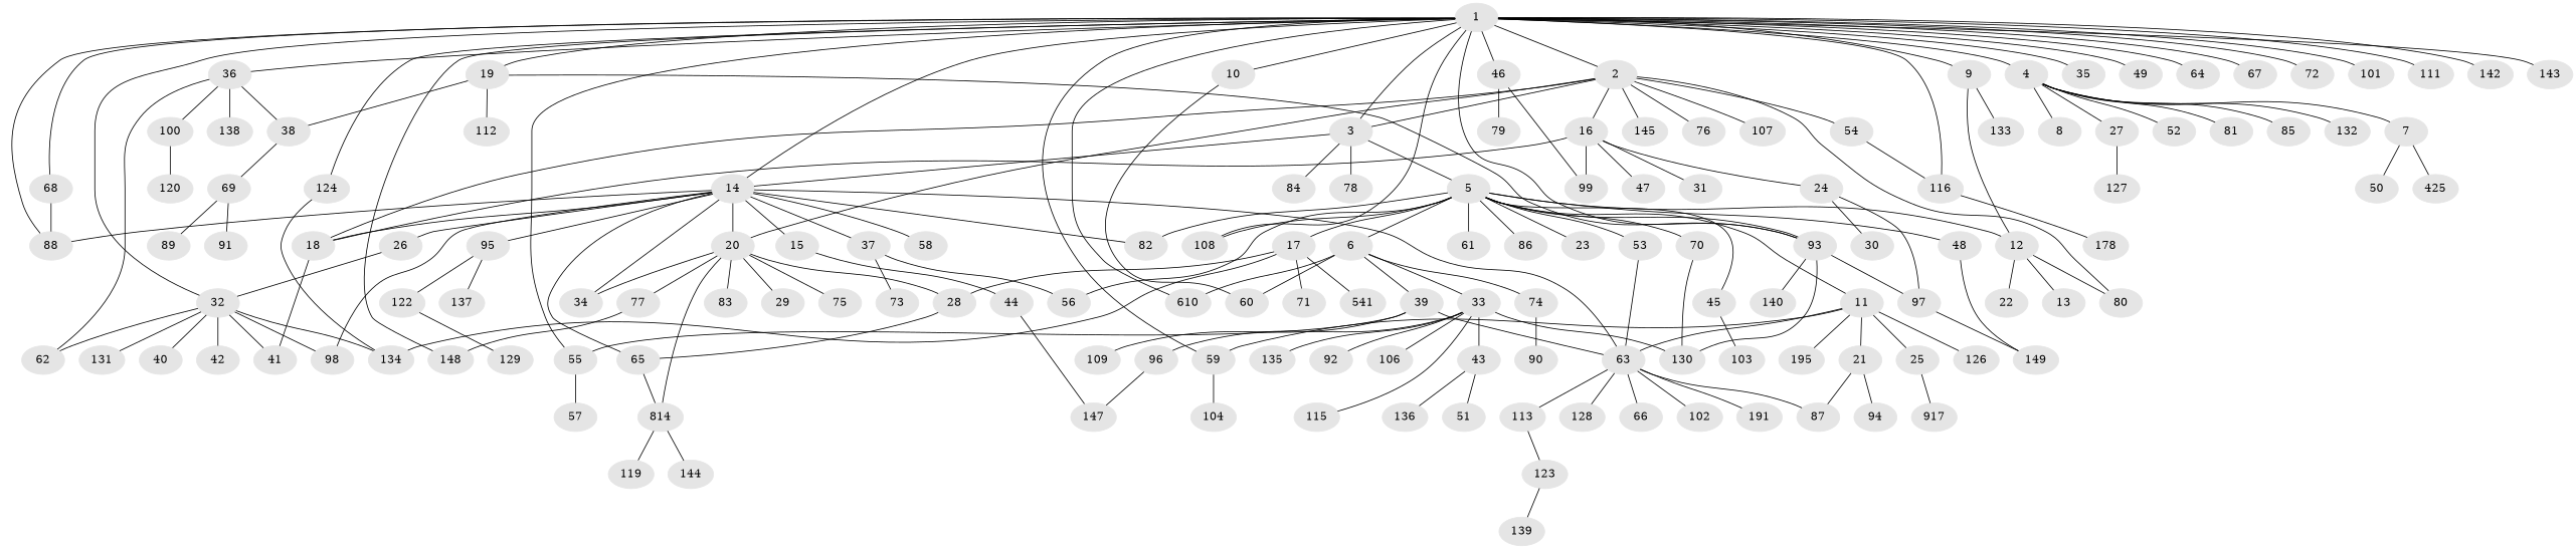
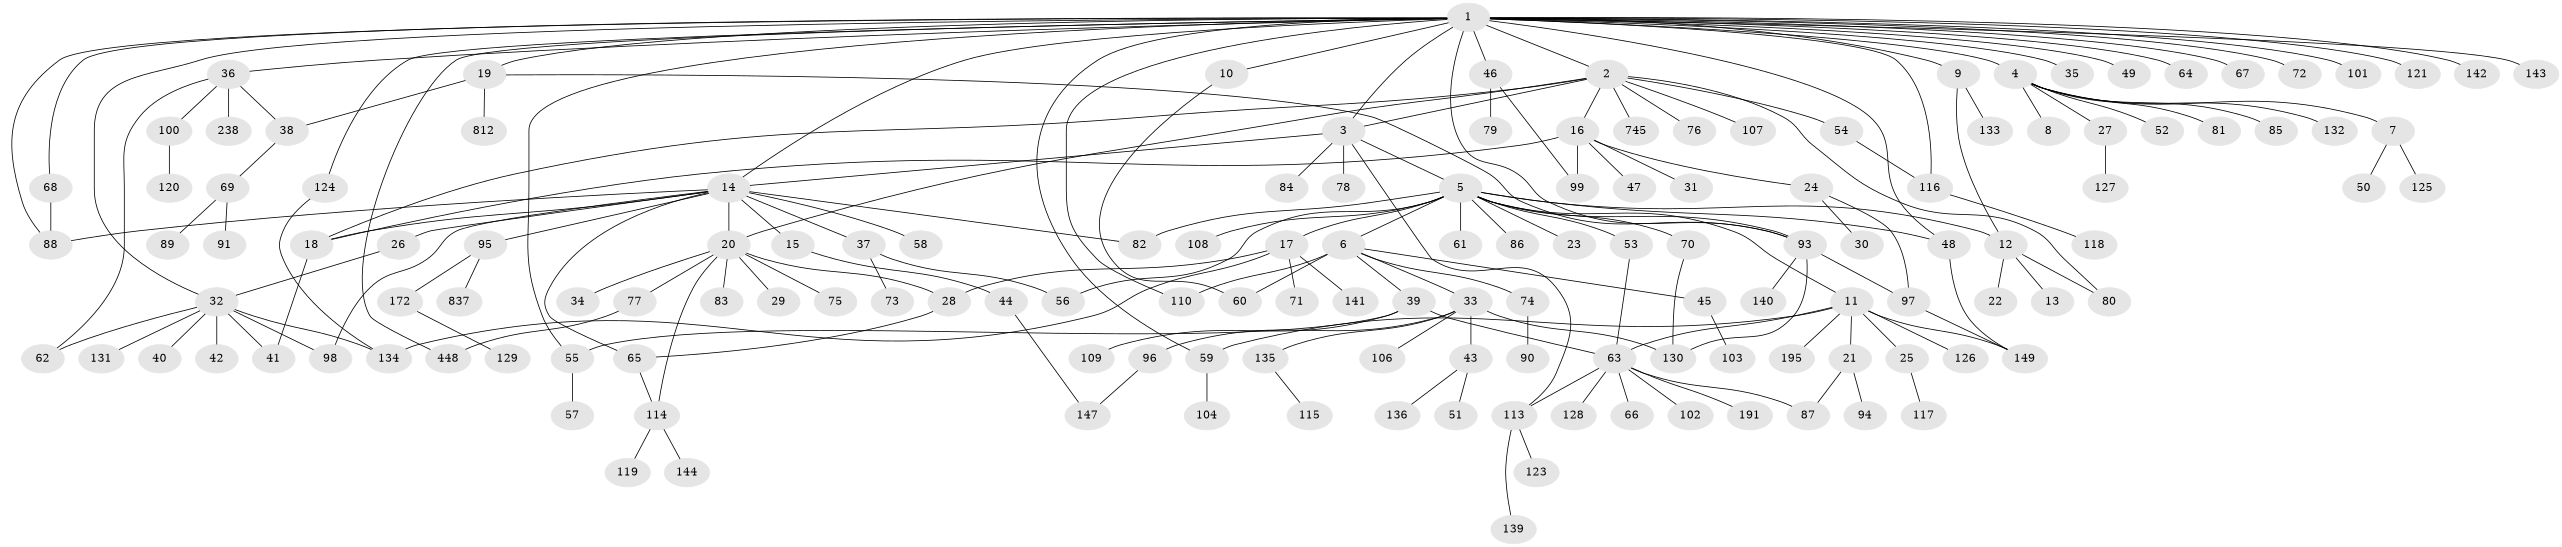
  graph {
    node [color=gray90 style=filled]
    1
    2
    3
    4
    9
    10
    14
    19
    32
    35
    36
    46
    49
    55
    59
    64
    67
    68
    72
    88
    93
    101
    108
-   110 [label=610]
+   110
    116
-   121 [label=111]
+   121
    124
    142
    143
-   148
+   148 [label=448]
    16
    18
    20
    54
    76
    80
    107
-   145
+   145 [label=745]
    5
    78
    84
    113
    7
    8
    27
    52
    81
    85
    132
    12
    133
    60
    82
    63
    15
    26
    34
    37
    58
    65
    95
    98
    38
-   112
+   112 [label=812]
    134
    41
    40
    42
    62
    131
    100
-   138
+   138 [label=238]
    99
    79
    57
    104
    97
    130
    140
-   118 [label=178]
+   118
    24
    31
    47
    28
    29
    75
    77
    83
-   114 [label=814]
+   114
    6
    11
    17
    23
    45
    48
    53
    56
    61
    70
    86
    123
    139
    50
-   125 [label=425]
+   125
    127
    33
    39
    74
    21
    25
    n111 [label=195]
    126
    149
    13
    22
    71
-   141 [label=541]
+   141
    103
    43
-   92
    96
    106
    115
    135
    109
    90
    87
    94
-   117 [label=917]
+   117
    66
    102
    n132 [label=191]
    128
    44
    73
-   122
-   137
+   122 [label=172]
+   137 [label=837]
    147
    30
    69
    119
    144
    51
    136
    120
    89
    91
    129
    1 -- 2
    1 -- 3
    1 -- 4
    1 -- 9
    1 -- 10
    1 -- 14
    1 -- 19
    1 -- 32
    1 -- 35
    1 -- 36
    1 -- 46
    1 -- 49
    1 -- 55
    1 -- 59
    1 -- 64
    1 -- 67
    1 -- 68
    1 -- 72
    1 -- 88
    1 -- 93
    1 -- 101
-   1 -- 108
+   1 -- 48
    1 -- 110
    1 -- 116
    1 -- 121
    1 -- 124
    1 -- 142
    1 -- 143
    1 -- 148
    2 -- 3
    2 -- 16
    2 -- 18
    2 -- 20
    2 -- 54
    2 -- 76
    2 -- 80
    2 -- 107
    2 -- 145
    3 -- 14
    3 -- 5
    3 -- 78
    3 -- 84
+   3 -- 113
    4 -- 7
    4 -- 8
    4 -- 27
    4 -- 52
    4 -- 81
    4 -- 85
    4 -- 132
    9 -- 12
    9 -- 133
    10 -- 60
    14 -- 88
    14 -- 18
    14 -- 20
    14 -- 82
-   14 -- 63
    14 -- 15
    14 -- 26
-   14 -- 34
    14 -- 37
    14 -- 58
    14 -- 65
    14 -- 95
    14 -- 98
    19 -- 93
    19 -- 38
    19 -- 112
    32 -- 98
    32 -- 134
    32 -- 41
    32 -- 40
    32 -- 42
    32 -- 62
    32 -- 131
    36 -- 38
    36 -- 62
    36 -- 100
    36 -- 138
    46 -- 99
    46 -- 79
    55 -- 57
    59 -- 104
    68 -- 88
    93 -- 97
    93 -- 130
    93 -- 140
    116 -- 118
    124 -- 134
    16 -- 18
    16 -- 99
    16 -- 24
    16 -- 31
    16 -- 47
    18 -- 41
    20 -- 34
    20 -- 28
    20 -- 29
    20 -- 75
    20 -- 77
    20 -- 83
    20 -- 114
    54 -- 116
    5 -- 93
    5 -- 108
    5 -- 12
    5 -- 82
    5 -- 6
    5 -- 11
    5 -- 17
    5 -- 23
-   5 -- 45
+   6 -- 45
    5 -- 48
    5 -- 53
    5 -- 56
    5 -- 61
    5 -- 70
    5 -- 86
    113 -- 123
-   123 -- 139
+   113 -- 139
    7 -- 50
    7 -- 125
    27 -- 127
    12 -- 80
    12 -- 13
    12 -- 22
    63 -- 113
    63 -- 87
    63 -- 66
    63 -- 102
    63 -- n132
    63 -- 128
    15 -- 44
    26 -- 32
    37 -- 56
    37 -- 73
    65 -- 114
    95 -- 122
    95 -- 137
    38 -- 69
    100 -- 120
    97 -- 149
    24 -- 97
    24 -- 30
    28 -- 65
    77 -- 148
    114 -- 119
    114 -- 144
    6 -- 110
    6 -- 60
    6 -- 33
    6 -- 39
    6 -- 74
    11 -- 59
    11 -- 63
    11 -- 21
    11 -- 25
    11 -- n111
    11 -- 126
+   11 -- 149
    17 -- 134
    17 -- 28
    17 -- 71
    17 -- 141
    45 -- 103
    48 -- 149
    53 -- 63
    70 -- 130
    33 -- 130
    33 -- 43
-   33 -- 92
    33 -- 96
    33 -- 106
-   33 -- 115
+   135 -- 115
    33 -- 135
    39 -- 55
    39 -- 63
    39 -- 109
    74 -- 90
    21 -- 87
    21 -- 94
    25 -- 117
    43 -- 51
    43 -- 136
    96 -- 147
    44 -- 147
    122 -- 129
    69 -- 89
    69 -- 91
  }
